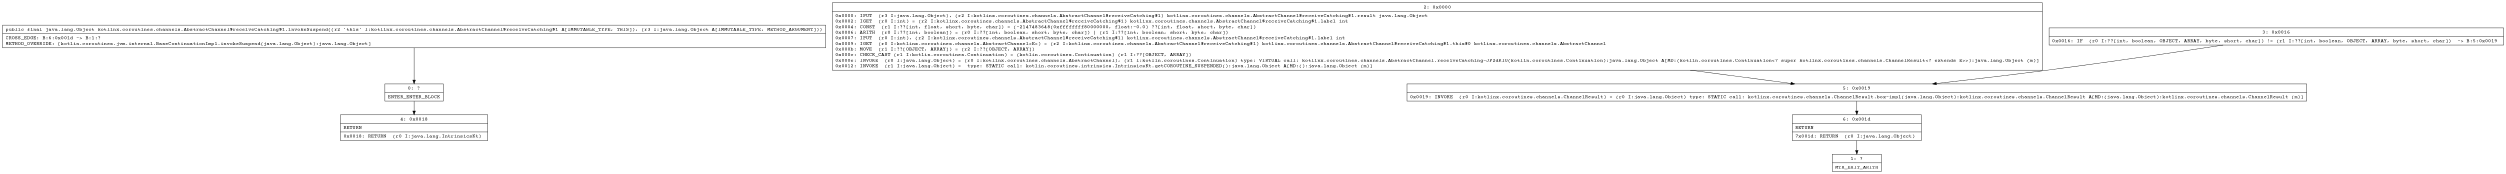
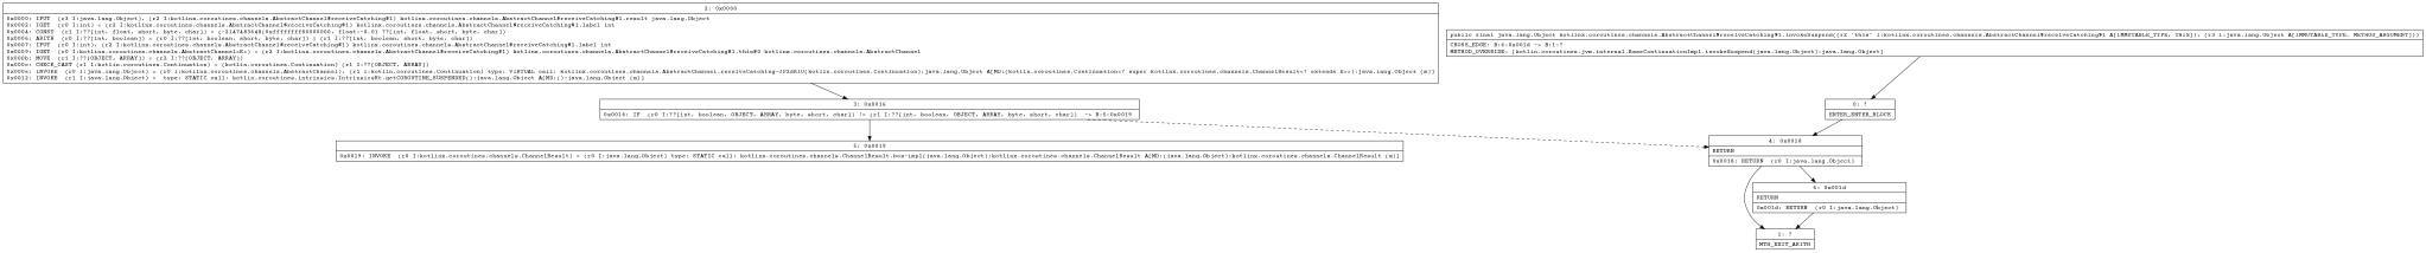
  digraph {
    fontname="Courier Prime"
    node [fontname="Courier Prime" shape=record]
    edge [fontname="Courier Prime"]
    n1 [label="{0\:\ ?|ENTER_ENTER_BLOCK\l}"]
-   n2 [label="{4\:\ 0x0018|RETURN\l|0x0018: RETURN  (r0 I:java.lang.IntrinsicsKt) \l}"]
+   n2 [label="{4\:\ 0x0018|RETURN\l|0x0018: RETURN  (r0 I:java.lang.Object) \l}"]
    n3 [label="{2\:\ 0x0000|0x0000: IPUT  (r3 I:java.lang.Object), (r2 I:kotlinx.coroutines.channels.AbstractChannel$receiveCatching$1) kotlinx.coroutines.channels.AbstractChannel$receiveCatching$1.result java.lang.Object \l0x0002: IGET  (r0 I:int) = (r2 I:kotlinx.coroutines.channels.AbstractChannel$receiveCatching$1) kotlinx.coroutines.channels.AbstractChannel$receiveCatching$1.label int \l0x0004: CONST  (r1 I:??[int, float, short, byte, char]) = (\-2147483648(0xffffffff80000000, float:\-0.0) ??[int, float, short, byte, char]) \l0x0006: ARITH  (r0 I:??[int, boolean]) = (r0 I:??[int, boolean, short, byte, char]) \| (r1 I:??[int, boolean, short, byte, char]) \l0x0007: IPUT  (r0 I:int), (r2 I:kotlinx.coroutines.channels.AbstractChannel$receiveCatching$1) kotlinx.coroutines.channels.AbstractChannel$receiveCatching$1.label int \l0x0009: IGET  (r0 I:kotlinx.coroutines.channels.AbstractChannel\<E\>) = (r2 I:kotlinx.coroutines.channels.AbstractChannel$receiveCatching$1) kotlinx.coroutines.channels.AbstractChannel$receiveCatching$1.this$0 kotlinx.coroutines.channels.AbstractChannel \l0x000b: MOVE  (r1 I:??[OBJECT, ARRAY]) = (r2 I:??[OBJECT, ARRAY]) \l0x000c: CHECK_CAST (r1 I:kotlin.coroutines.Continuation) = (kotlin.coroutines.Continuation) (r1 I:??[OBJECT, ARRAY]) \l0x000e: INVOKE  (r0 I:java.lang.Object) = (r0 I:kotlinx.coroutines.channels.AbstractChannel), (r1 I:kotlin.coroutines.Continuation) type: VIRTUAL call: kotlinx.coroutines.channels.AbstractChannel.receiveCatching\-JP2dKIU(kotlin.coroutines.Continuation):java.lang.Object A[MD:(kotlin.coroutines.Continuation\<? super kotlinx.coroutines.channels.ChannelResult\<? extends E\>\>):java.lang.Object (m)]\l0x0012: INVOKE  (r1 I:java.lang.Object) =  type: STATIC call: kotlin.coroutines.intrinsics.IntrinsicsKt.getCOROUTINE_SUSPENDED():java.lang.Object A[MD:():java.lang.Object (m)]\l}"]
    n4 [label="{3\:\ 0x0016|0x0016: IF  (r0 I:??[int, boolean, OBJECT, ARRAY, byte, short, char]) != (r1 I:??[int, boolean, OBJECT, ARRAY, byte, short, char])  \-\> B:5:0x0019 \l}"]
    n5 [label="{5\:\ 0x0019|0x0019: INVOKE  (r0 I:kotlinx.coroutines.channels.ChannelResult) = (r0 I:java.lang.Object) type: STATIC call: kotlinx.coroutines.channels.ChannelResult.box\-impl(java.lang.Object):kotlinx.coroutines.channels.ChannelResult A[MD:(java.lang.Object):kotlinx.coroutines.channels.ChannelResult (m)]\l}"]
    n6 [label="{1\:\ ?|MTH_EXIT_ARITH\l}"]
-   n7 [label="{6\:\ 0x001d|RETURN\l|7x001d: RETURN  (r0 I:java.lang.Object) \l}"]
+   n7 [label="{6\:\ 0x001d|RETURN\l|0x001d: RETURN  (r0 I:java.lang.Object) \l}"]
    n8 [label="{public final java.lang.Object kotlinx.coroutines.channels.AbstractChannel$receiveCatching$1.invokeSuspend((r2 'this' I:kotlinx.coroutines.channels.AbstractChannel$receiveCatching$1 A[IMMUTABLE_TYPE, THIS]), (r3 I:java.lang.Object A[IMMUTABLE_TYPE, METHOD_ARGUMENT]))  | CROSS_EDGE: B:6:0x001d \-\> B:1:?\lMETHOD_OVERRIDE: [kotlin.coroutines.jvm.internal.BaseContinuationImpl.invokeSuspend(java.lang.Object):java.lang.Object]\l}"]
    n1 -> n2
-   n3 -> n5
+   n2 -> n6
+   n3 -> n4
+   n4 -> n2 [style=dashed]
    n4 -> n5
-   n5 -> n7
+   n2 -> n7
    n7 -> n6
    n8 -> n1
  }
